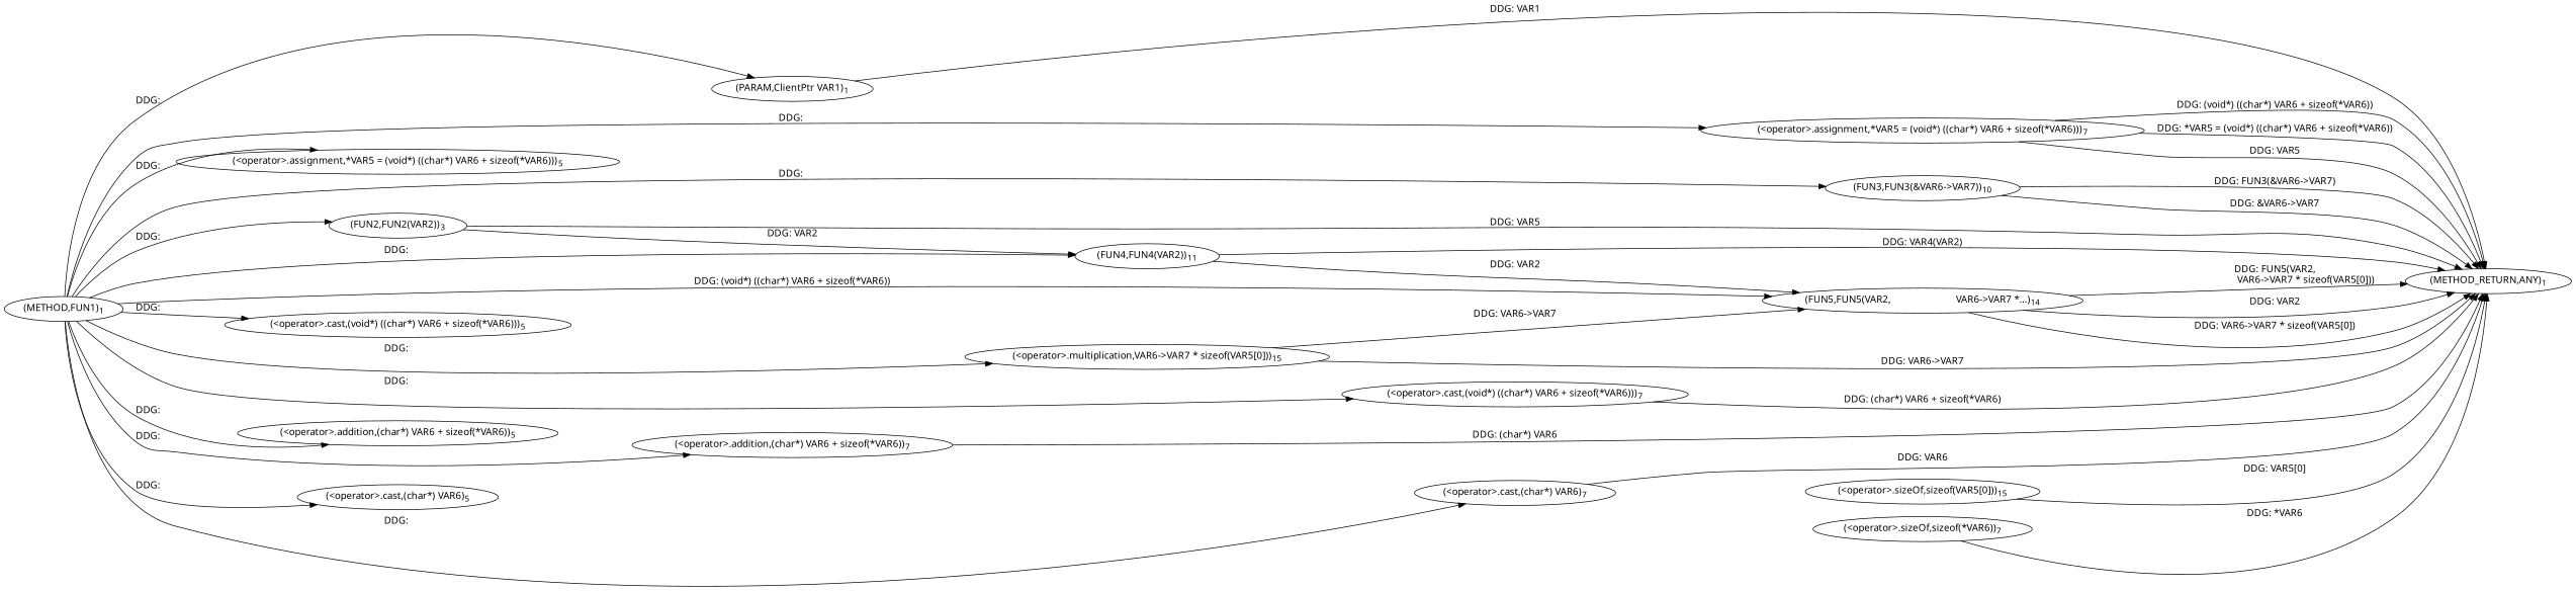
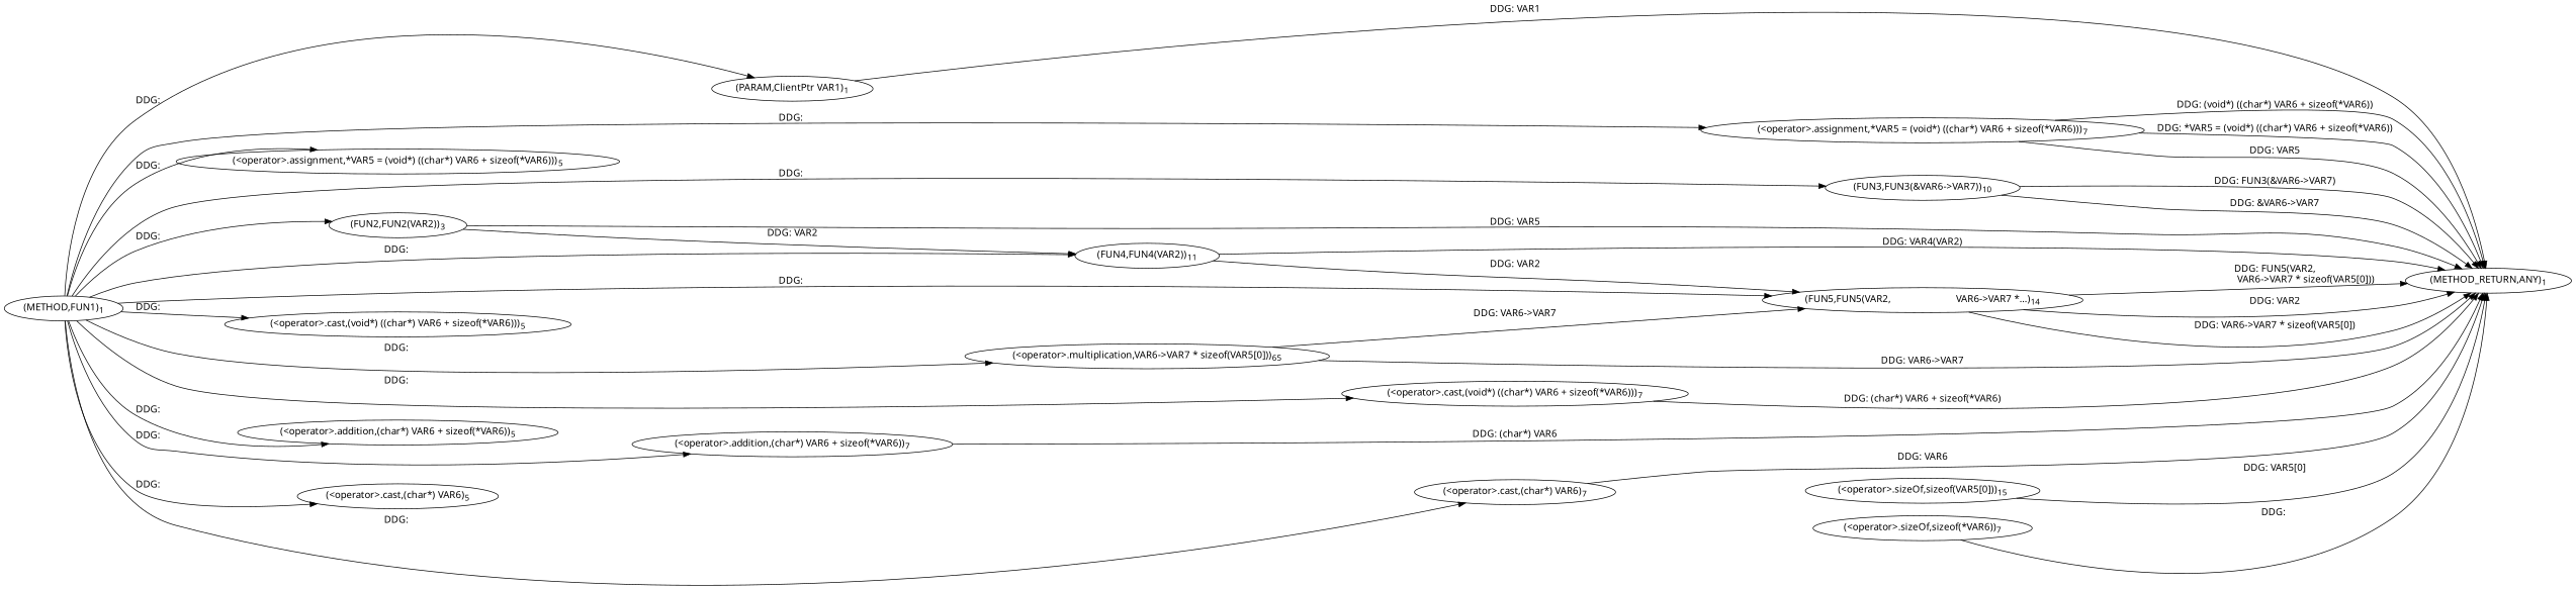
  digraph {
    fontname="Noto Sans"
    rankdir=LR
    node [fontname="Noto Sans"]
    edge [fontname="Noto Sans"]
    n1 [label=<(METHOD,FUN1)<SUB>1</SUB>>]
    n2 [label=<(PARAM,ClientPtr VAR1)<SUB>1</SUB>>]
    n3 [label=<(FUN2,FUN2(VAR2))<SUB>3</SUB>>]
    n4 [label=<(&lt;operator&gt;.assignment,*VAR5 = (void*) ((char*) VAR6 + sizeof(*VAR6)))<SUB>5</SUB>>]
    n5 [label=<(&lt;operator&gt;.assignment,*VAR5 = (void*) ((char*) VAR6 + sizeof(*VAR6)))<SUB>7</SUB>>]
    n6 [label=<(FUN3,FUN3(&amp;VAR6-&gt;VAR7))<SUB>10</SUB>>]
    n7 [label=<(FUN4,FUN4(VAR2))<SUB>11</SUB>>]
    n8 [label=<(FUN5,FUN5(VAR2,                         VAR6-&gt;VAR7 *...)<SUB>14</SUB>>]
    n9 [label=<(&lt;operator&gt;.cast,(void*) ((char*) VAR6 + sizeof(*VAR6)))<SUB>5</SUB>>]
    n10 [label=<(&lt;operator&gt;.cast,(void*) ((char*) VAR6 + sizeof(*VAR6)))<SUB>7</SUB>>]
-   n11 [label=<(&lt;operator&gt;.multiplication,VAR6-&gt;VAR7 * sizeof(VAR5[0]))<SUB>15</SUB>>]
+   n11 [label=<(&lt;operator&gt;.multiplication,VAR6-&gt;VAR7 * sizeof(VAR5[0]))<SUB>65</SUB>>]
    n12 [label=<(&lt;operator&gt;.addition,(char*) VAR6 + sizeof(*VAR6))<SUB>5</SUB>>]
    n13 [label=<(&lt;operator&gt;.addition,(char*) VAR6 + sizeof(*VAR6))<SUB>7</SUB>>]
    n14 [label=<(&lt;operator&gt;.cast,(char*) VAR6)<SUB>5</SUB>>]
    n15 [label=<(&lt;operator&gt;.cast,(char*) VAR6)<SUB>7</SUB>>]
    n16 [label=<(METHOD_RETURN,ANY)<SUB>1</SUB>>]
    n17 [label=<(&lt;operator&gt;.sizeOf,sizeof(VAR5[0]))<SUB>15</SUB>>]
    n18 [label=<(&lt;operator&gt;.sizeOf,sizeof(*VAR6))<SUB>7</SUB>>]
    n1 -> n2 [label="DDG: "]
    n1 -> n3 [label="DDG: "]
    n1 -> n4 [label="DDG: "]
    n1 -> n5 [label="DDG: "]
    n1 -> n6 [label="DDG: "]
    n1 -> n7 [label="DDG: "]
-   n1 -> n8 [label="DDG: (void*) ((char*) VAR6 + sizeof(*VAR6))"]
+   n1 -> n8 [label="DDG: "]
    n1 -> n9 [label="DDG: "]
    n1 -> n10 [label="DDG: "]
    n1 -> n11 [label="DDG: "]
    n1 -> n12 [label="DDG: "]
    n1 -> n13 [label="DDG: "]
    n1 -> n14 [label="DDG: "]
    n1 -> n15 [label="DDG: "]
    n2 -> n16 [label="DDG: VAR1"]
    n3 -> n7 [label="DDG: VAR2"]
    n3 -> n16 [label="DDG: VAR5"]
    n5 -> n16 [label="DDG: VAR5"]
    n5 -> n16 [label="DDG: (void*) ((char*) VAR6 + sizeof(*VAR6))"]
    n5 -> n16 [label="DDG: *VAR5 = (void*) ((char*) VAR6 + sizeof(*VAR6))"]
    n6 -> n16 [label="DDG: &amp;VAR6-&gt;VAR7"]
    n6 -> n16 [label="DDG: FUN3(&amp;VAR6-&gt;VAR7)"]
    n7 -> n8 [label="DDG: VAR2"]
    n7 -> n16 [label="DDG: VAR4(VAR2)"]
    n8 -> n16 [label="DDG: VAR2"]
    n8 -> n16 [label="DDG: VAR6-&gt;VAR7 * sizeof(VAR5[0])"]
    n8 -> n16 [label="DDG: FUN5(VAR2,\n                        VAR6-&gt;VAR7 * sizeof(VAR5[0]))"]
    n10 -> n16 [label="DDG: (char*) VAR6 + sizeof(*VAR6)"]
    n11 -> n8 [label="DDG: VAR6-&gt;VAR7"]
    n11 -> n16 [label="DDG: VAR6-&gt;VAR7"]
    n13 -> n16 [label="DDG: (char*) VAR6"]
    n15 -> n16 [label="DDG: VAR6"]
    n17 -> n16 [label="DDG: VAR5[0]"]
-   n18 -> n16 [label="DDG: *VAR6"]
+   n18 -> n16 [label="DDG: "]
  }
